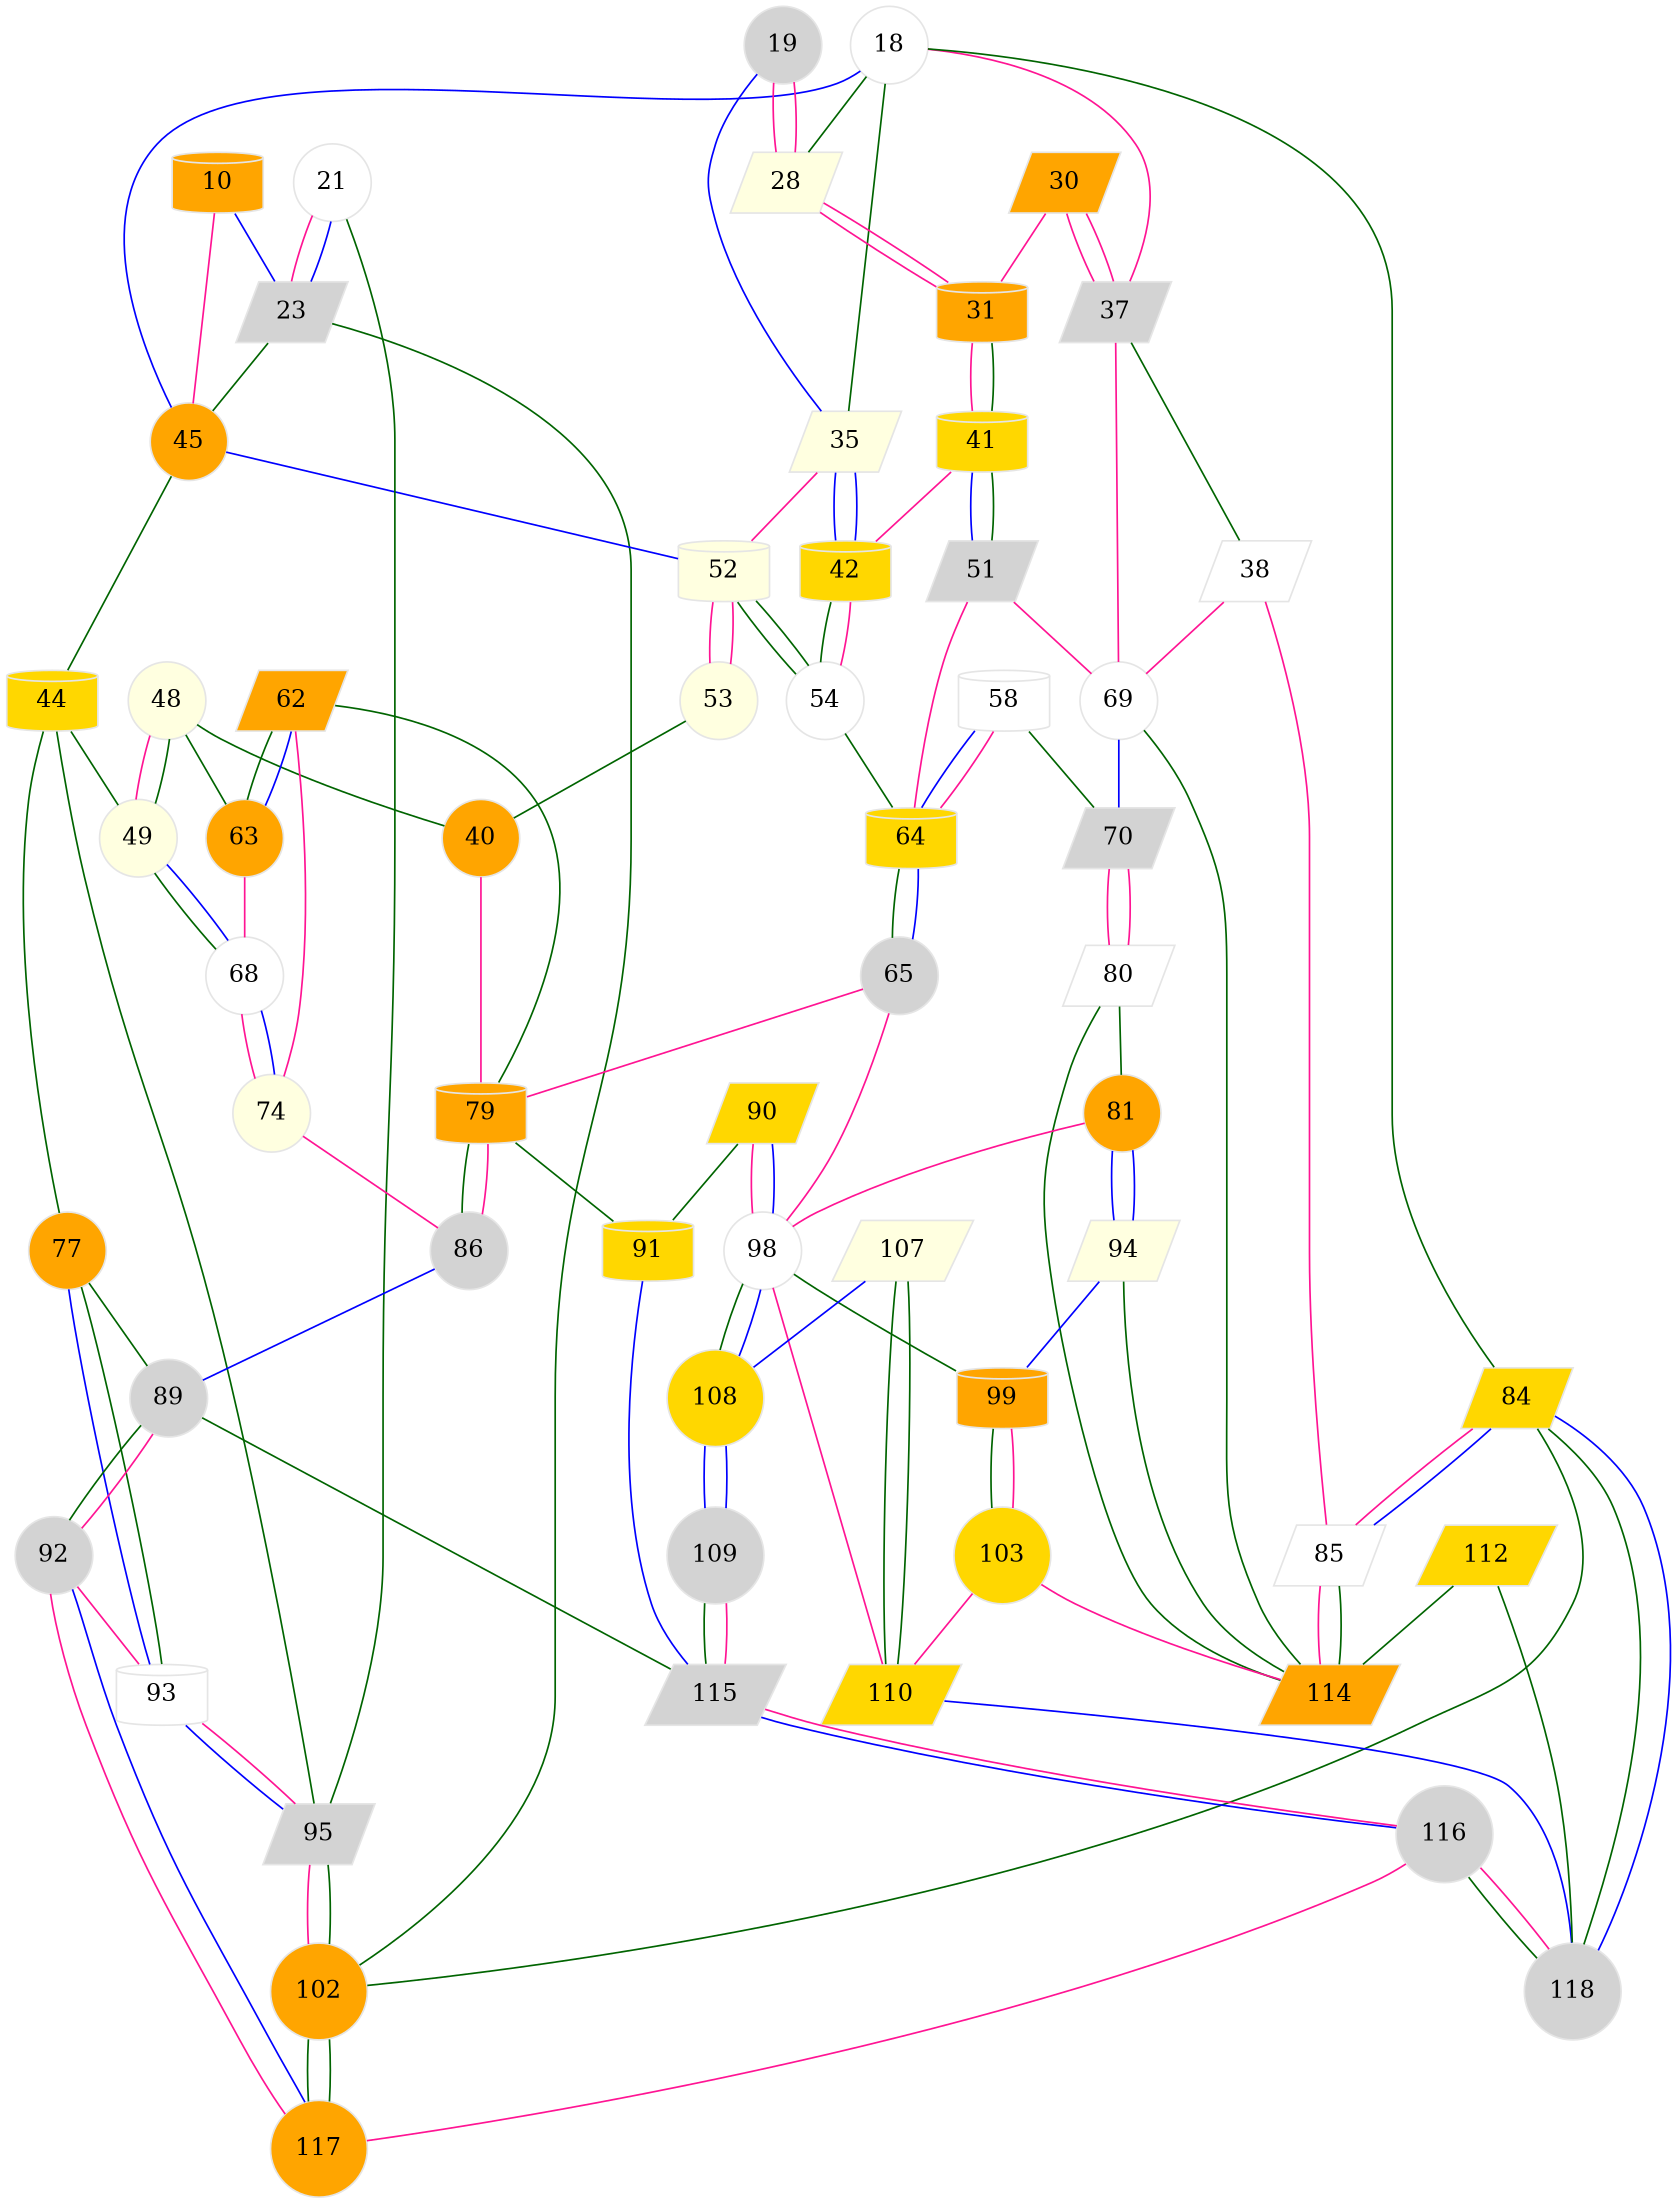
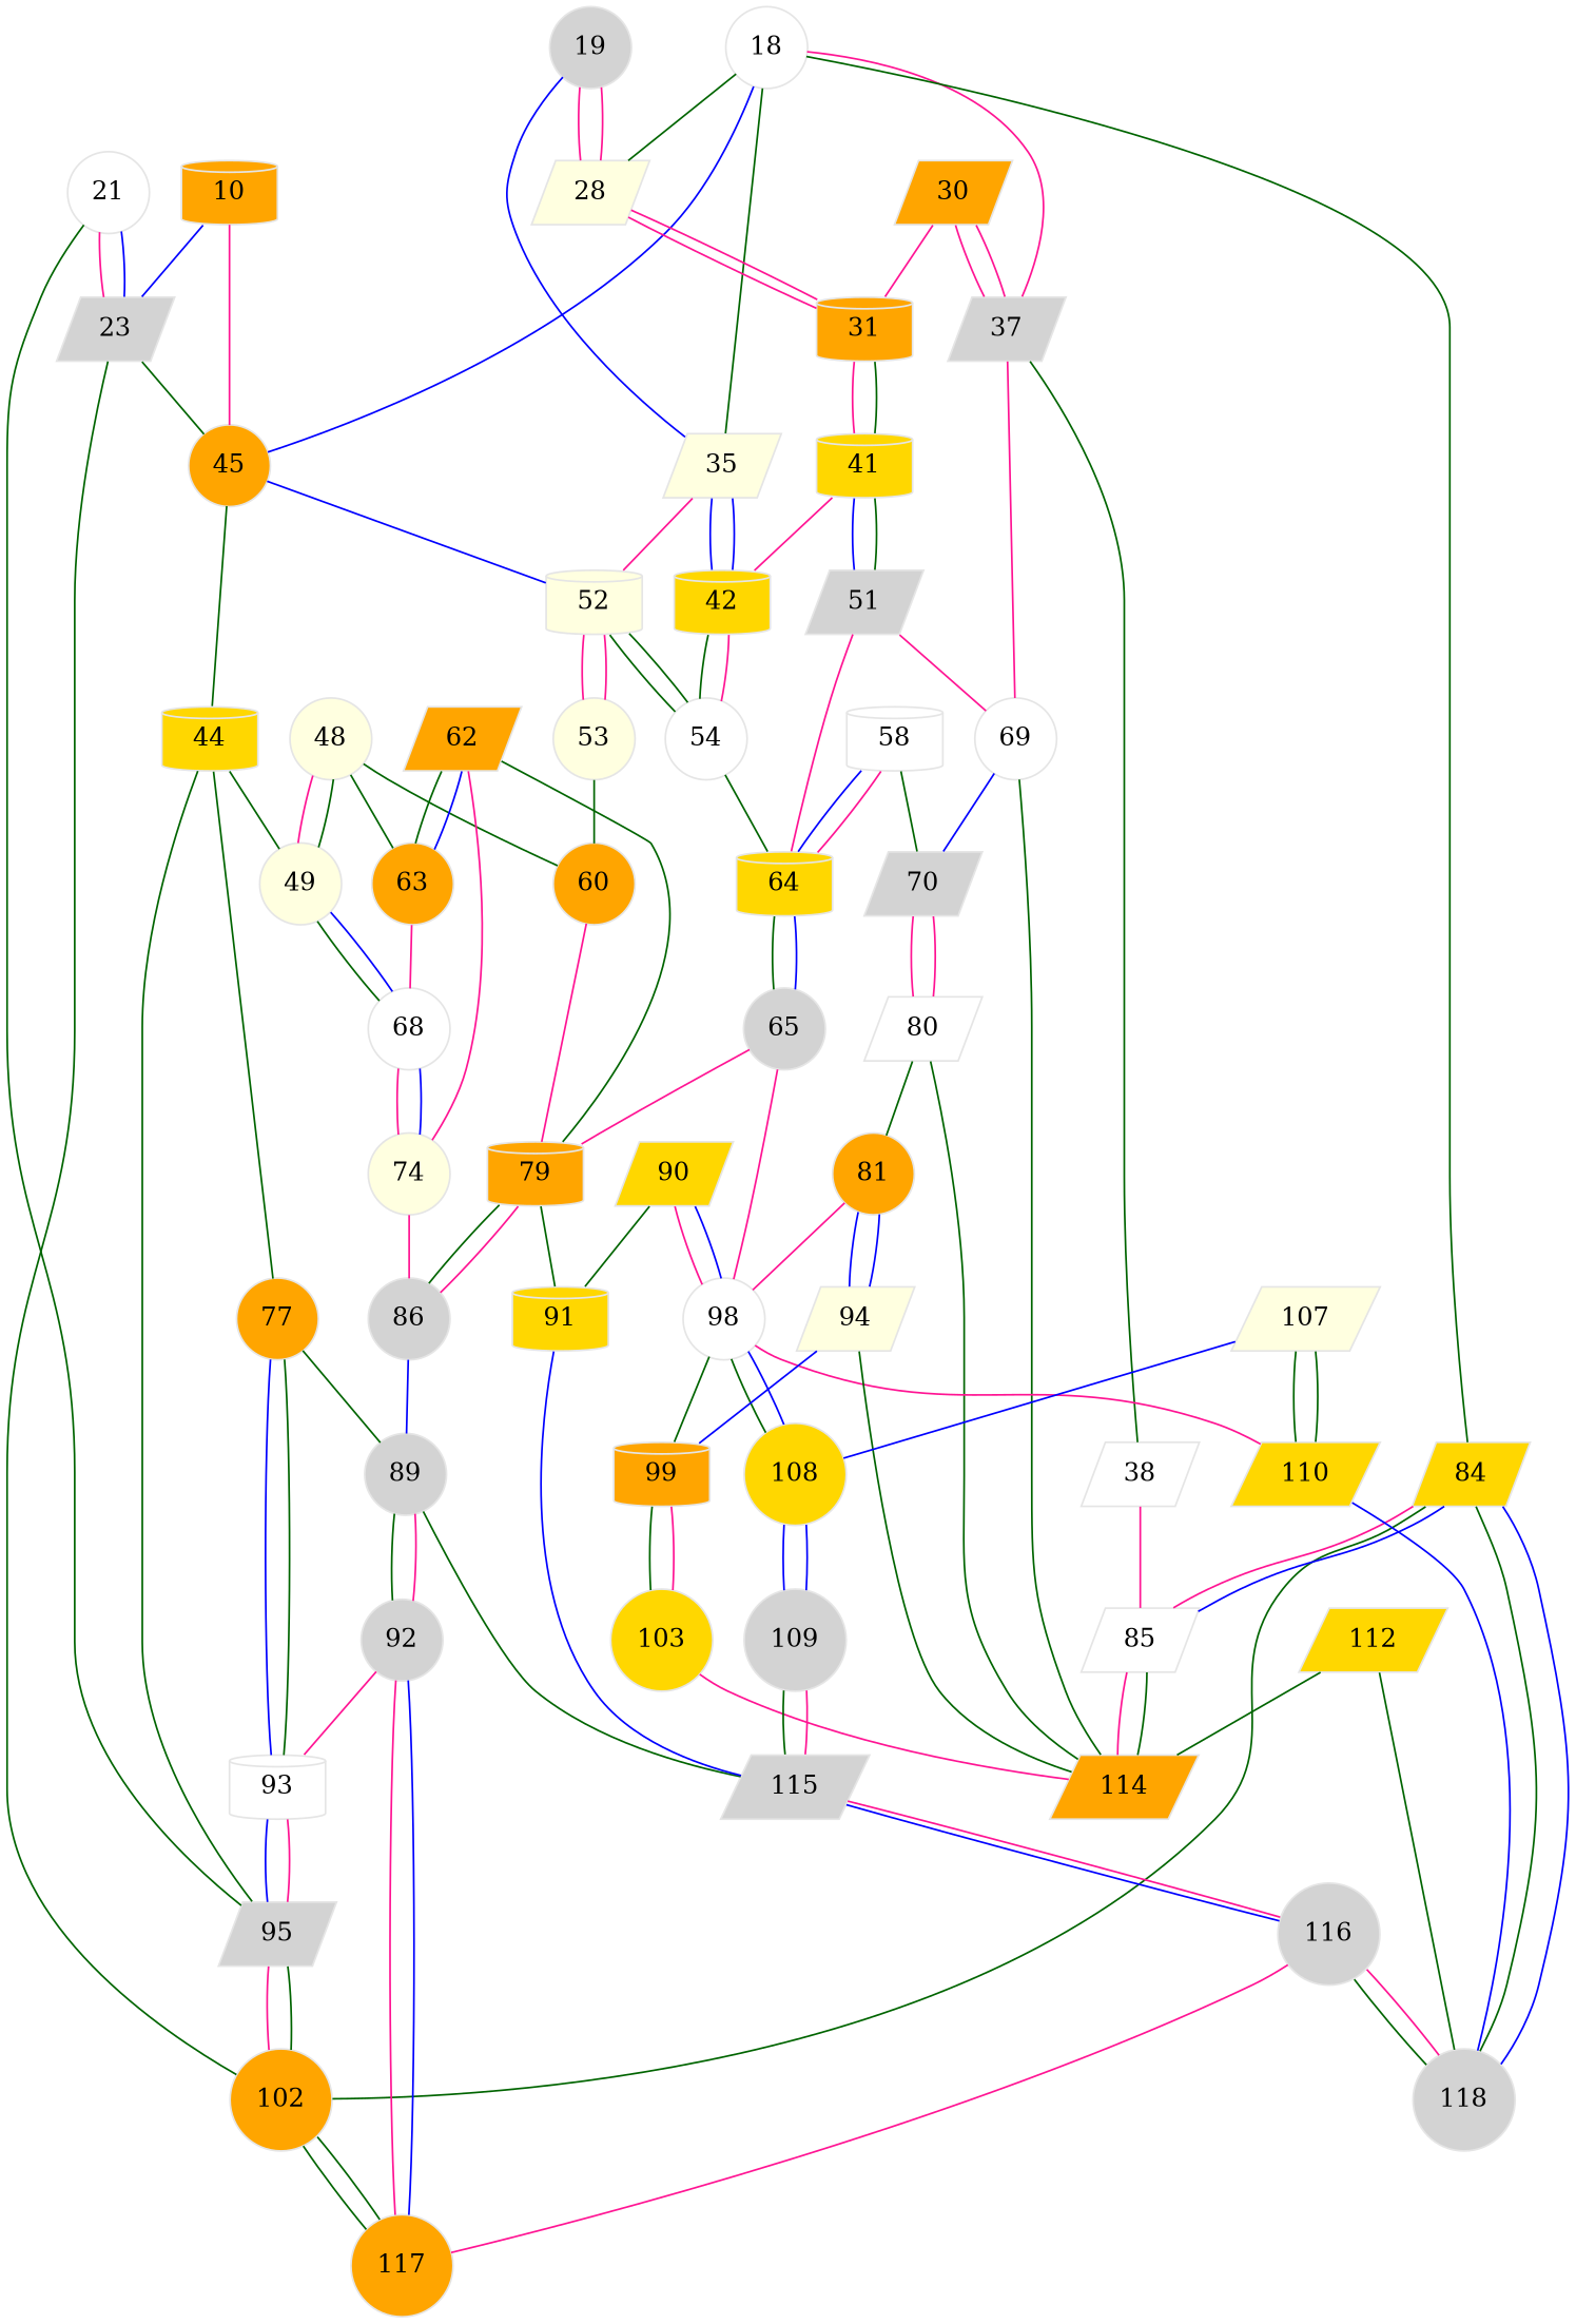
  graph {
    node [color=gray90 fillcolor=orange shape=circle style=filled]
    edge [color=darkgreen]
    10 [shape=cylinder super="+7"]
    23 [fillcolor=lightgrey shape=parallelogram super="+12"]
    n3 [label=45 super="+24+9"]
    102 [super="+5"]
    44 [fillcolor=gold shape=cylinder super="+43"]
    52 [fillcolor=lightyellow shape=cylinder super="+36+26+27"]
    18 [fillcolor=white super="+3+13"]
    28 [fillcolor=lightyellow shape=parallelogram super="+17+16"]
    35 [fillcolor=lightyellow shape=parallelogram super="+20+15"]
    37 [fillcolor=lightgrey shape=parallelogram super="+32+29"]
    84 [fillcolor=gold shape=parallelogram super="+4"]
    31 [shape=cylinder]
    42 [fillcolor=gold shape=cylinder]
    38 [fillcolor=white shape=parallelogram super="+33"]
    69 [fillcolor=white super="+50"]
    85 [fillcolor=white shape=parallelogram super="+71+67+34"]
    118 [fillcolor=lightgrey super="+113"]
    19 [fillcolor=lightgrey]
    21 [fillcolor=white]
    95 [fillcolor=lightgrey shape=parallelogram super="+45+22"]
    117
    49 [fillcolor=lightyellow]
    77
    54 [fillcolor=white]
    53 [fillcolor=lightyellow super="+46"]
    41 [fillcolor=gold shape=cylinder]
    30 [shape=parallelogram]
    51 [fillcolor=lightgrey shape=parallelogram]
    70 [fillcolor=lightgrey shape=parallelogram super="+57"]
    114 [shape=parallelogram super="+111+106"]
    64 [fillcolor=gold shape=cylinder super="+56+55"]
    68 [fillcolor=white]
    89 [fillcolor=lightgrey super="+76+88"]
    93 [fillcolor=white shape=cylinder]
    48 [fillcolor=lightyellow]
-   60 [super="+47+59" label=40]
+   60 [super="+47+59"]
    63
    79 [shape=cylinder super="+61+78"]
    74 [fillcolor=lightyellow]
    65 [fillcolor=lightgrey]
    58 [fillcolor=white shape=cylinder]
    80 [fillcolor=white shape=parallelogram]
    86 [fillcolor=lightgrey super="+75"]
    91 [fillcolor=gold shape=cylinder]
    62 [shape=parallelogram]
    98 [fillcolor=white super="+97+96+82+83"]
    99 [shape=cylinder]
    108 [fillcolor=gold]
    110 [fillcolor=gold shape=parallelogram super="+104+105"]
    81
    92 [fillcolor=lightgrey]
    115 [fillcolor=lightgrey shape=parallelogram super="+101+100"]
    94 [fillcolor=lightyellow shape=parallelogram]
    116 [fillcolor=lightgrey]
    90 [fillcolor=gold shape=parallelogram]
    103 [fillcolor=gold]
    109 [fillcolor=lightgrey]
    107 [fillcolor=lightyellow shape=parallelogram]
    112 [fillcolor=gold shape=parallelogram]
    10 -- 23 [color=blue weight=2]
    10 -- n3 [color=deeppink]
    23 -- n3
    23 -- 102
    n3 -- 44
    n3 -- 52 [color=blue]
    102 -- 117
    102 -- 117
    44 -- 95
    44 -- 49
    44 -- 77
    52 -- 54
    52 -- 54
    52 -- 53 [color=deeppink weight=2]
    52 -- 53 [color=deeppink]
    18 -- n3 [color=blue]
    18 -- 28 [weight=2]
    18 -- 35 [weight=2]
    18 -- 37 [color=deeppink]
    18 -- 84
    28 -- 31 [color=deeppink]
    28 -- 31 [color=deeppink]
    35 -- 52 [color=deeppink weight=2]
    35 -- 42 [color=blue]
    35 -- 42 [color=blue]
    37 -- 38
    37 -- 69 [color=deeppink]
    84 -- 102 [weight=2]
    84 -- 85 [color=deeppink weight=2]
    84 -- 85 [color=blue]
    84 -- 118
    84 -- 118 [color=blue]
    31 -- 41 [color=deeppink]
    31 -- 41
    42 -- 54
    42 -- 54 [color=deeppink]
-   38 -- 69 [color=deeppink]
    38 -- 85 [color=deeppink weight=2]
    69 -- 70 [color=blue weight=2]
    69 -- 114
    85 -- 114 [color=deeppink weight=2]
    85 -- 114
    19 -- 28 [color=deeppink weight=2]
    19 -- 28 [color=deeppink]
    19 -- 35 [color=blue]
    21 -- 23 [color=deeppink weight=2]
    21 -- 23 [color=blue]
    21 -- 95
    95 -- 102 [color=deeppink weight=2]
    95 -- 102
    49 -- 68
    49 -- 68 [color=blue]
    77 -- 89
    77 -- 93 [color=blue]
    77 -- 93
    54 -- 64
    53 -- 60 [weight=2]
    41 -- 42 [color=deeppink]
    41 -- 51 [color=blue]
    41 -- 51
    30 -- 37 [color=deeppink weight=2]
    30 -- 37 [color=deeppink]
    30 -- 31 [color=deeppink]
    51 -- 69 [color=deeppink]
    51 -- 64 [color=deeppink]
    70 -- 80 [color=deeppink]
    70 -- 80 [color=deeppink]
    64 -- 65
    64 -- 65 [color=blue]
    68 -- 74 [color=deeppink]
    68 -- 74 [color=blue]
    89 -- 92
    89 -- 92 [color=deeppink]
    89 -- 115
    93 -- 95 [color=blue]
    93 -- 95 [color=deeppink]
    48 -- 49 [color=deeppink]
    48 -- 49
    48 -- 60
    48 -- 63
    60 -- 79 [color=deeppink weight=2]
    63 -- 68 [color=deeppink]
    79 -- 86
    79 -- 86 [color=deeppink]
    79 -- 91
    74 -- 86 [color=deeppink]
    65 -- 79 [color=deeppink]
    65 -- 98 [color=deeppink]
    58 -- 70
    58 -- 64 [color=blue weight=2]
    58 -- 64 [color=deeppink]
    80 -- 114
    80 -- 81
    86 -- 89 [color=blue weight=2]
    91 -- 115 [color=blue]
    62 -- 63
    62 -- 63 [color=blue]
    62 -- 79
    62 -- 74 [color=deeppink]
    98 -- 99
    98 -- 108
    98 -- 108 [color=blue]
    98 -- 110 [color=deeppink]
    99 -- 103
    99 -- 103 [color=deeppink]
    108 -- 109 [color=blue]
    108 -- 109 [color=blue]
    110 -- 118 [color=blue]
    81 -- 98 [color=deeppink]
    81 -- 94 [color=blue]
    81 -- 94 [color=blue]
    92 -- 117 [color=deeppink]
    92 -- 117 [color=blue]
    92 -- 93 [color=deeppink]
    115 -- 116 [color=blue]
    115 -- 116 [color=deeppink]
    94 -- 114
    94 -- 99 [color=blue]
    116 -- 118
    116 -- 118 [color=deeppink]
    116 -- 117 [color=deeppink]
    90 -- 91
    90 -- 98 [color=deeppink weight=2]
    90 -- 98 [color=blue]
    103 -- 114 [color=deeppink]
-   103 -- 110 [color=deeppink]
    109 -- 115 [weight=2]
    109 -- 115 [color=deeppink]
    107 -- 108 [color=blue]
    107 -- 110 [weight=2]
    107 -- 110
    112 -- 118
    112 -- 114 [weight=2]
  }
